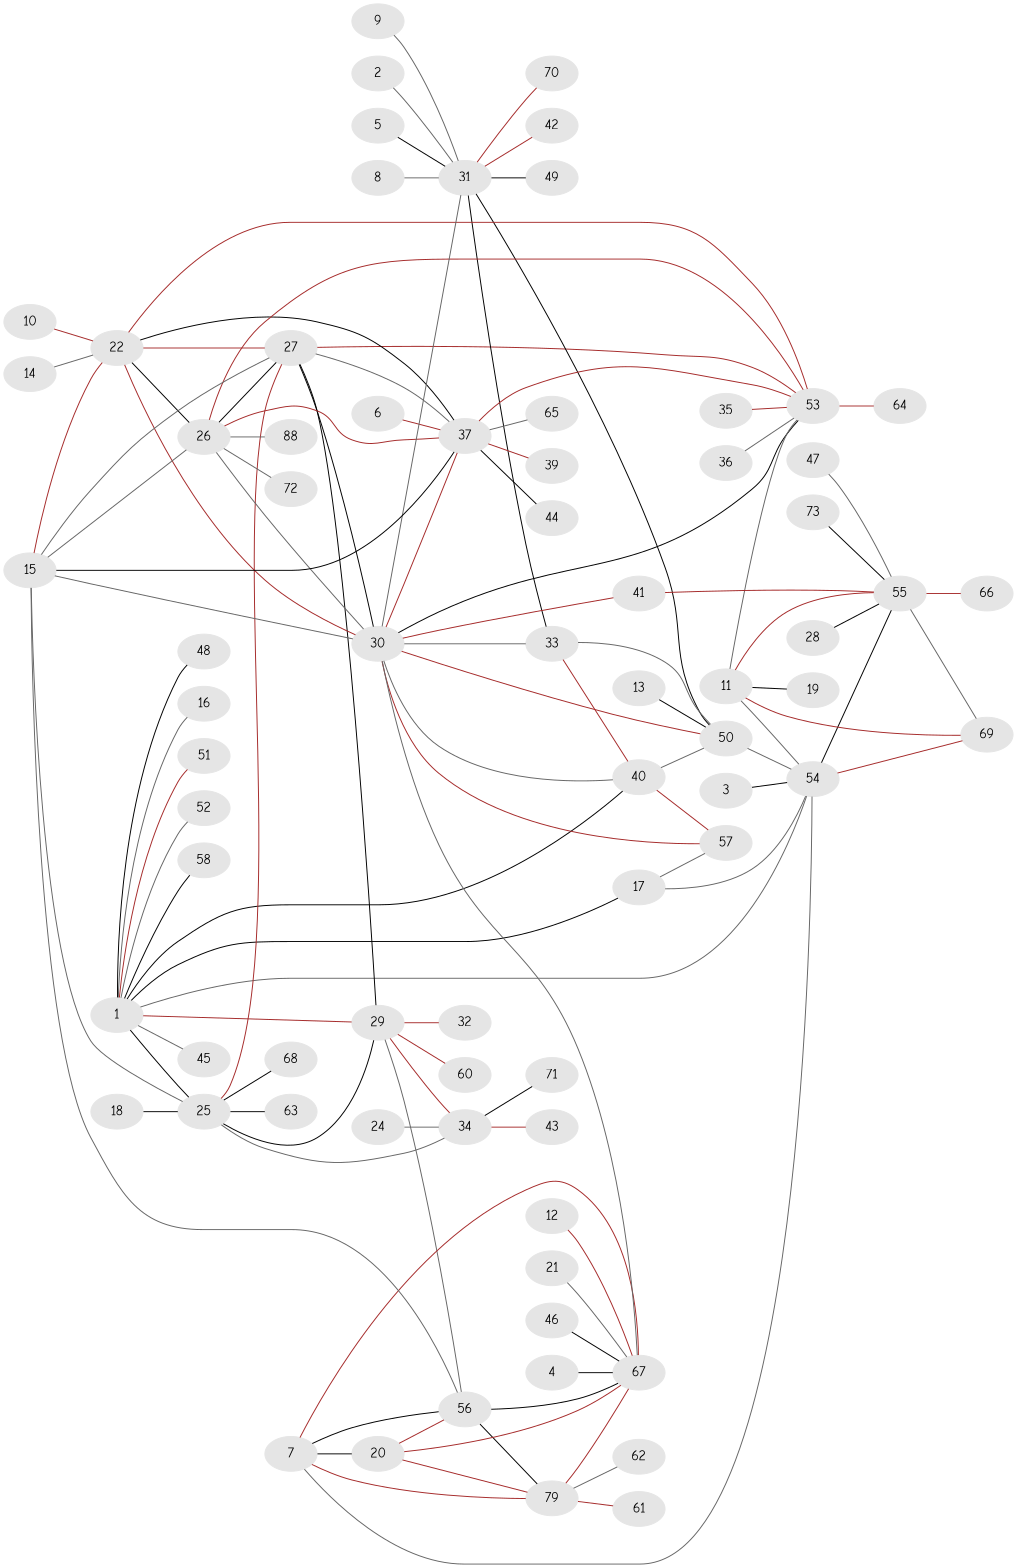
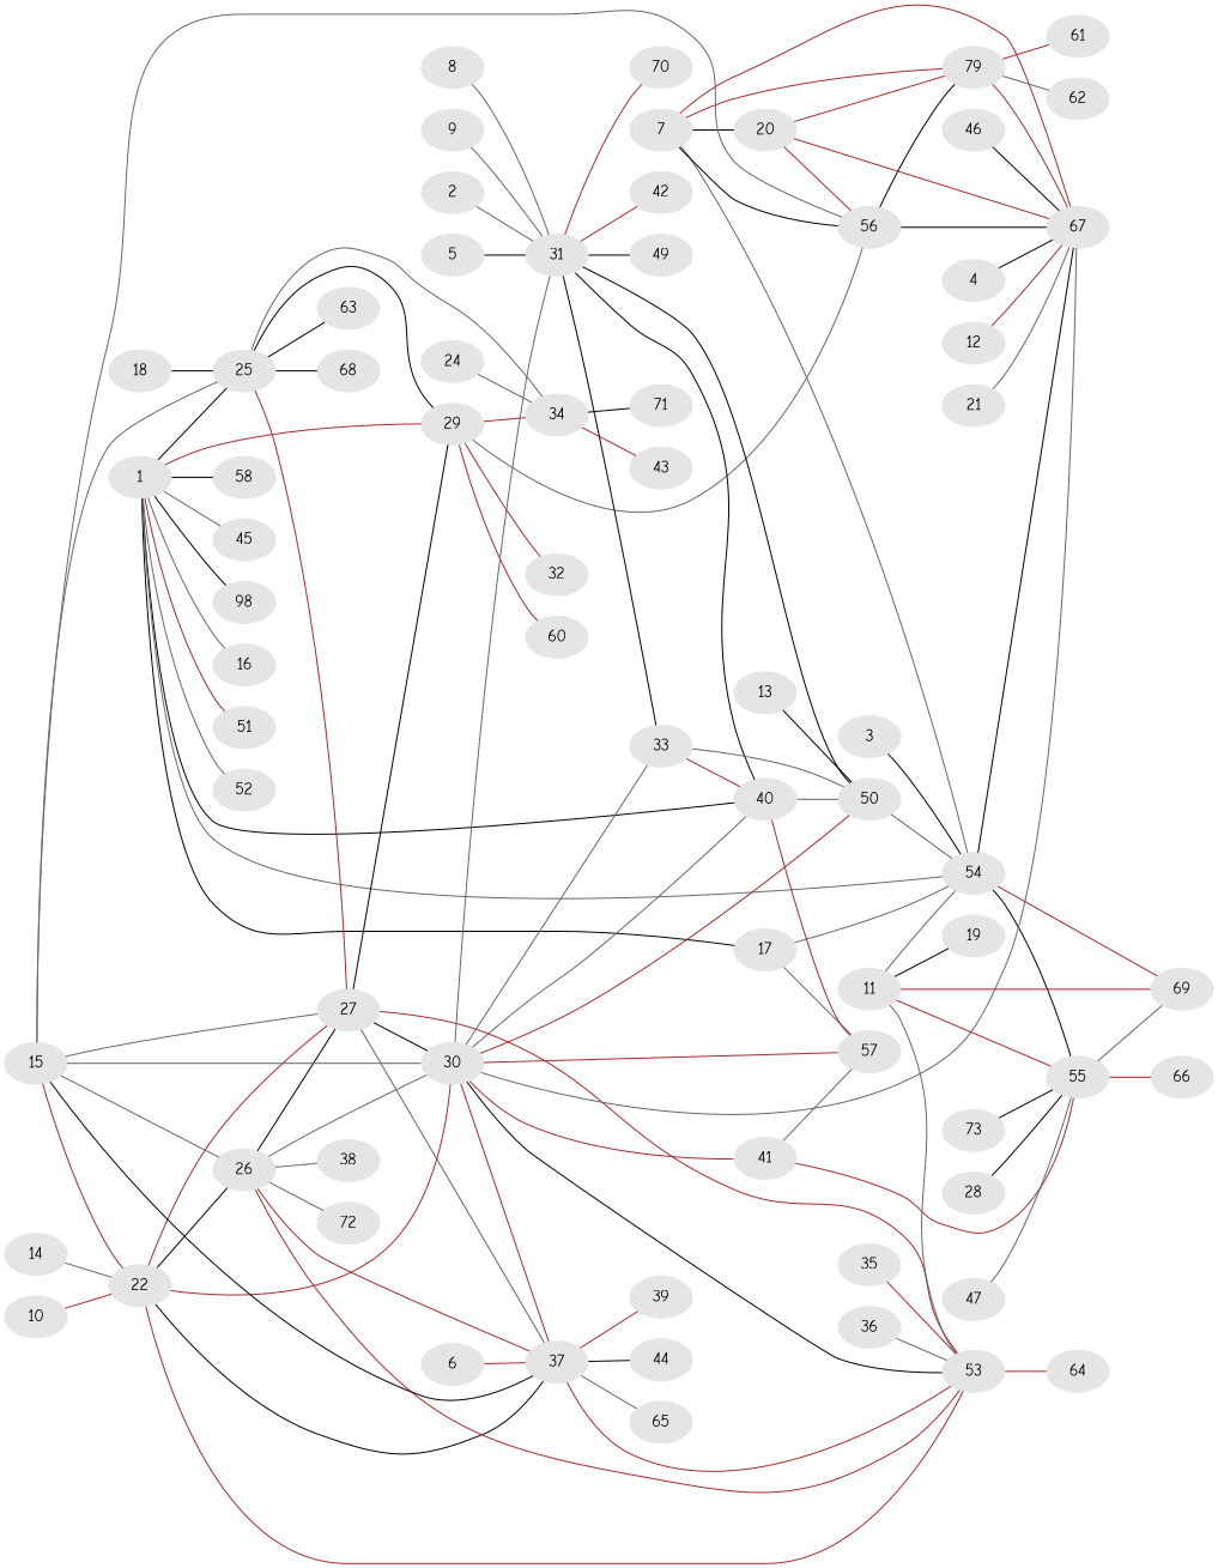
  graph {
    fontname="Comic Neue"
    rankdir=LR
    node [color=gray90 fontname="Comic Neue" style=filled]
    edge [color=brown fontname="Comic Neue" weight=1.0]
    1
    16
    17
    25
    29
    40
    45
-   48
+   48 [label=98]
    51
    52
    54
    58
    57
    34
    27
    63
    68
    56
    32
    60
    43
    71
    50
    67
    55
    69
    2
    31
    33
    42
    49
    70
    3
    4
    5
    6
    37
    53
    39
    44
    65
    7
    20
    n44 [label=79]
    61
    62
    8
    9
    10
    22
    26
    30
    11
    19
    64
    66
    12
    13
    14
    15
-   38 [label=88]
+   38
    72
    41
    18
    21
    n66 [label=73]
    24
    28
    35
    36
    46
    47
    1 -- 16 [color=gray40]
    1 -- 17 [color=black]
    1 -- 25 [color=black weight=3.0]
    1 -- 29 [weight=6.0]
    1 -- 40 [color=black]
    1 -- 45 [color=gray40]
    1 -- 48 [color=black]
    1 -- 51
    1 -- 52 [color=gray40]
    1 -- 54 [color=gray40]
    1 -- 58 [color=black]
    17 -- 54 [color=gray40]
    17 -- 57 [color=gray40]
    25 -- 29 [color=black weight=2.0]
    25 -- 34 [color=gray40]
    25 -- 27
    25 -- 63 [color=black]
    25 -- 68 [color=black]
    29 -- 34 [weight=2.0]
    29 -- 56 [color=gray40]
    29 -- 32
    29 -- 60
    40 -- 57
    40 -- 50 [color=gray40]
+   54 -- 67 [color=black]
    54 -- 55 [color=black weight=2.0]
    54 -- 69 [weight=2.0]
    34 -- 43
    34 -- 71 [color=black]
    27 -- 29 [color=black]
    27 -- 37 [color=gray40]
    27 -- 53
    27 -- 30 [color=black]
    56 -- 67 [color=black weight=2.0]
    56 -- n44 [color=black weight=2.0]
    50 -- 54 [color=gray40]
    55 -- 69 [color=gray40]
    55 -- 66
    2 -- 31 [color=gray40]
+   31 -- 40 [color=black]
    31 -- 50 [color=black]
    31 -- 33 [color=black weight=2.0]
    31 -- 42
    31 -- 49 [color=black]
    31 -- 70
    33 -- 40 [weight=2.0]
    33 -- 50 [color=gray40 weight=2.0]
    3 -- 54 [color=black]
    4 -- 67 [color=black]
    5 -- 31 [color=black]
    6 -- 37
    37 -- 53
    37 -- 39
    37 -- 44 [color=black]
    37 -- 65 [color=gray40]
    53 -- 64
    7 -- 54 [color=gray40]
    7 -- 56 [color=black weight=2.0]
    7 -- 67
    7 -- 20 [color=black weight=2.0]
    7 -- n44
    20 -- 56 [weight=4.0]
    20 -- 67 [weight=2.0]
    20 -- n44 [weight=2.0]
    n44 -- 67
    n44 -- 61
    n44 -- 62 [color=gray40]
    8 -- 31 [color=gray40]
    9 -- 31 [color=gray40]
    10 -- 22
    22 -- 27
    22 -- 37 [color=black]
    22 -- 53
    22 -- 26 [color=black]
    22 -- 30
    26 -- 27 [color=black]
    26 -- 37
    26 -- 53
    26 -- 30 [color=gray40]
    26 -- 38 [color=gray40]
    26 -- 72 [color=gray40]
    30 -- 40 [color=gray40 weight=2.0]
    30 -- 57
    30 -- 50 [weight=2.0]
    30 -- 67 [color=gray40]
    30 -- 31 [color=gray40 weight=2.0]
    30 -- 33 [color=gray40 weight=4.0]
    30 -- 37
    30 -- 53 [color=black]
    30 -- 41
    11 -- 54 [color=gray40 weight=6.0]
    11 -- 55 [weight=3.0]
    11 -- 69 [weight=3.0]
    11 -- 53 [color=gray40]
    11 -- 19 [color=black]
    12 -- 67
    13 -- 50 [color=black]
    14 -- 22 [color=gray40]
    15 -- 25 [color=gray40]
    15 -- 27 [color=gray40]
    15 -- 56 [color=gray40]
    15 -- 37 [color=black]
    15 -- 22
    15 -- 26 [color=gray40]
    15 -- 30 [color=gray40]
+   41 -- 57 [color=gray40]
    41 -- 55
    18 -- 25 [color=black]
    21 -- 67 [color=gray40]
    n66 -- 55 [color=black]
    24 -- 34 [color=gray40]
    28 -- 55 [color=black]
    35 -- 53
    36 -- 53 [color=gray40]
    46 -- 67 [color=black]
    47 -- 55 [color=gray40]
  }
